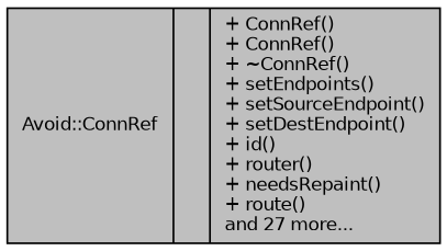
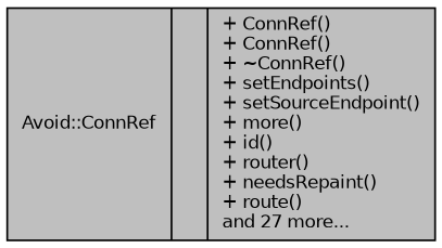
  digraph {
    rankdir=LR
-   n1 [color=black fillcolor=grey75 fontcolor=black fontname=Helvetica fontsize=10 height=0.2 label="{Avoid::ConnRef\n||+ ConnRef()\l+ ConnRef()\l+ ~ConnRef()\l+ setEndpoints()\l+ setSourceEndpoint()\l+ setDestEndpoint()\l+ id()\l+ router()\l+ needsRepaint()\l+ route()\land 27 more...\l}" shape=record style=filled width=0.4]
+   n1 [color=black fillcolor=grey75 fontcolor=black fontname=Helvetica fontsize=10 height=0.2 label="{Avoid::ConnRef\n||+ ConnRef()\l+ ConnRef()\l+ ~ConnRef()\l+ setEndpoints()\l+ setSourceEndpoint()\l+ more()\l+ id()\l+ router()\l+ needsRepaint()\l+ route()\land 27 more...\l}" shape=record style=filled width=0.4]
  }
